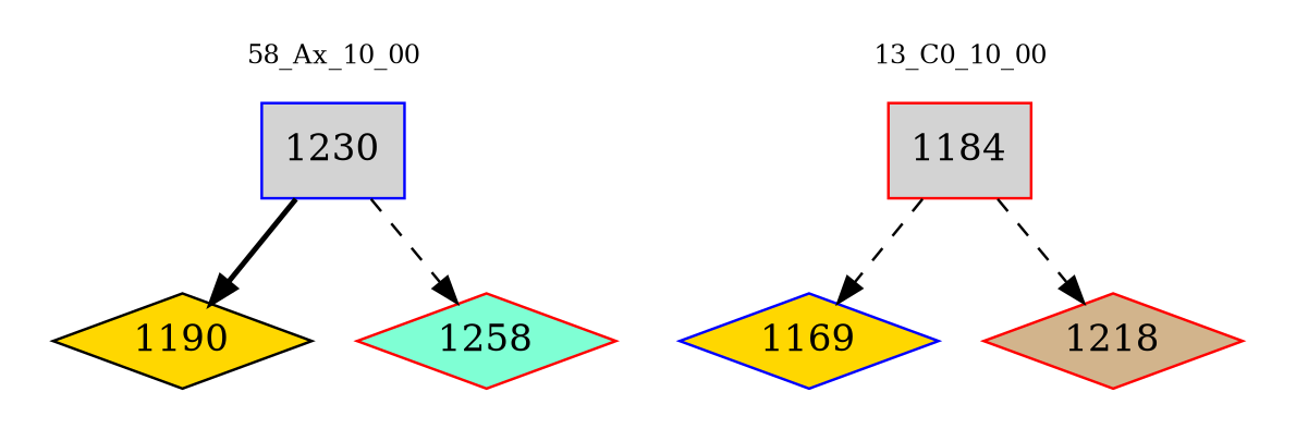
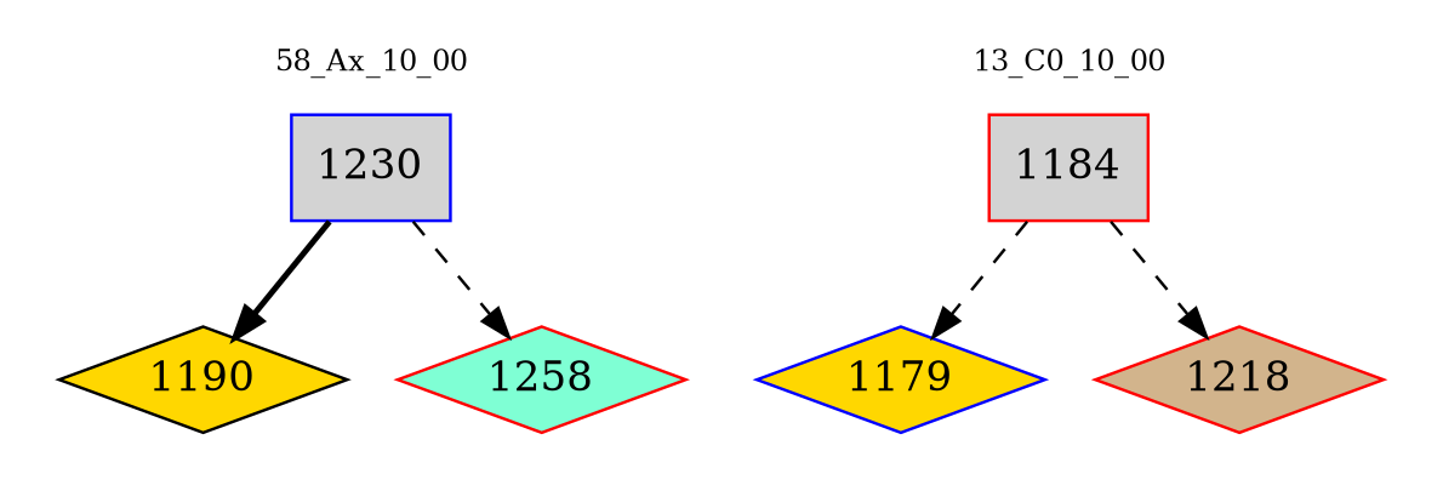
  digraph {
    node [color=red fillcolor=lightgrey shape=diamond style=filled]
    edge [color=black style=dashed]
    n1 [color=blue label=1230 shape=box]
    n2 [color=black fillcolor=gold label=1190]
    n3 [fillcolor=aquamarine label=1258]
    n4 [label=1184 shape=box]
-   n5 [color=blue fillcolor=gold label=1169]
+   n5 [color=blue fillcolor=gold label=1179]
    n6 [fillcolor=tan label=1218]
    subgraph cluster_1 {
      color=white
      fontsize=10
      label="58_Ax_10_00"
      n1
      n2
      n3
    }
    subgraph cluster_2 {
      color=white
      fontsize=10
      label="13_C0_10_00"
      n4
      n5
      n6
    }
    n1 -> n2 [style=bold]
    n1 -> n3
    n4 -> n5
    n4 -> n6
  }
